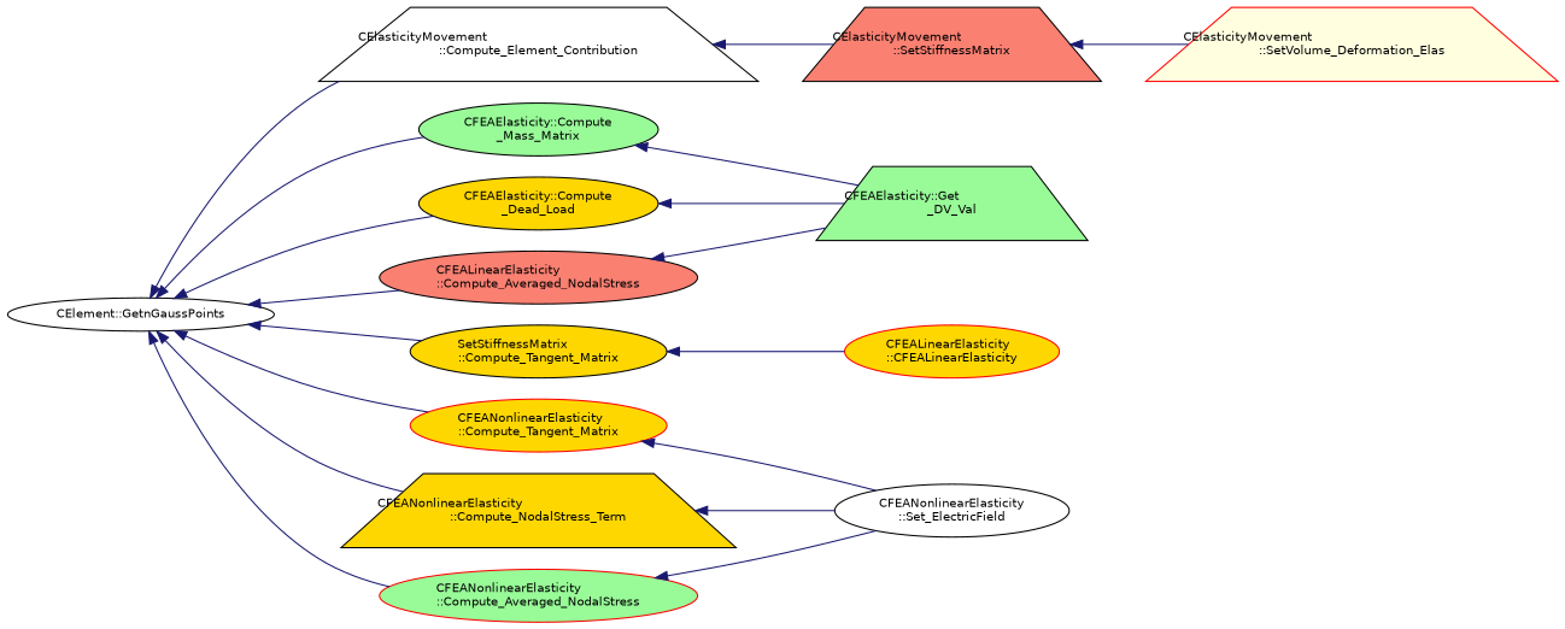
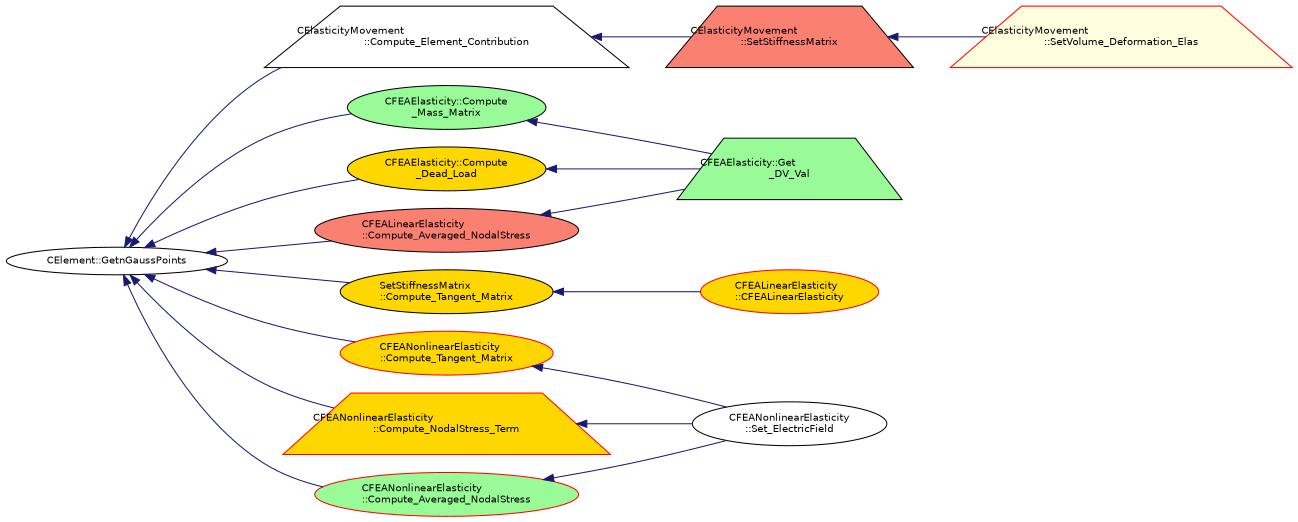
  digraph {
    rankdir=LR
    node [color=black fillcolor=gold fontname=Helvetica fontsize=10 shape=ellipse style=filled]
    edge [color=midnightblue dir=back fontname=Helvetica fontsize=10 labelfontname=Helvetica labelfontsize=10 style=solid]
    n1 [fillcolor=white fontcolor=black height=0.2 label="CElement::GetnGaussPoints" width=0.4]
    n2 [fillcolor=white height=0.2 label="CElasticityMovement\l::Compute_Element_Contribution" shape=trapezium width=0.4]
    n3 [fillcolor=palegreen height=0.2 label="CFEAElasticity::Compute\l_Mass_Matrix" width=0.4]
    n4 [height=0.2 label="CFEAElasticity::Compute\l_Dead_Load" width=0.4]
    n5 [height=0.2 label="SetStiffnessMatrix\l::Compute_Tangent_Matrix" width=0.4]
    n6 [fillcolor=salmon height=0.2 label="CFEALinearElasticity\l::Compute_Averaged_NodalStress" width=0.4]
    n7 [color=red height=0.2 label="CFEANonlinearElasticity\l::Compute_Tangent_Matrix" width=0.4]
-   n8 [height=0.2 label="CFEANonlinearElasticity\l::Compute_NodalStress_Term" shape=trapezium width=0.4]
+   n8 [color=red height=0.2 label="CFEANonlinearElasticity\l::Compute_NodalStress_Term" shape=trapezium width=0.4]
    n9 [color=red fillcolor=palegreen height=0.2 label="CFEANonlinearElasticity\l::Compute_Averaged_NodalStress" width=0.4]
    n10 [fillcolor=salmon height=0.2 label="CElasticityMovement\l::SetStiffnessMatrix" shape=trapezium width=0.4]
    n11 [fillcolor=palegreen height=0.2 label="CFEAElasticity::Get\l_DV_Val" shape=trapezium width=0.4]
    n12 [color=red height=0.2 label="CFEALinearElasticity\l::CFEALinearElasticity" width=0.4]
    n13 [fillcolor=white height=0.2 label="CFEANonlinearElasticity\l::Set_ElectricField" width=0.4]
    n14 [color=red fillcolor=lightyellow height=0.2 label="CElasticityMovement\l::SetVolume_Deformation_Elas" shape=trapezium width=0.4]
    n1 -> n2
    n1 -> n3
    n1 -> n4
    n1 -> n5
    n1 -> n6
    n1 -> n7
    n1 -> n8
    n1 -> n9
    n2 -> n10
    n3 -> n11
    n4 -> n11
    n5 -> n12
    n6 -> n11
    n7 -> n13
    n8 -> n13
    n9 -> n13
    n10 -> n14
  }
